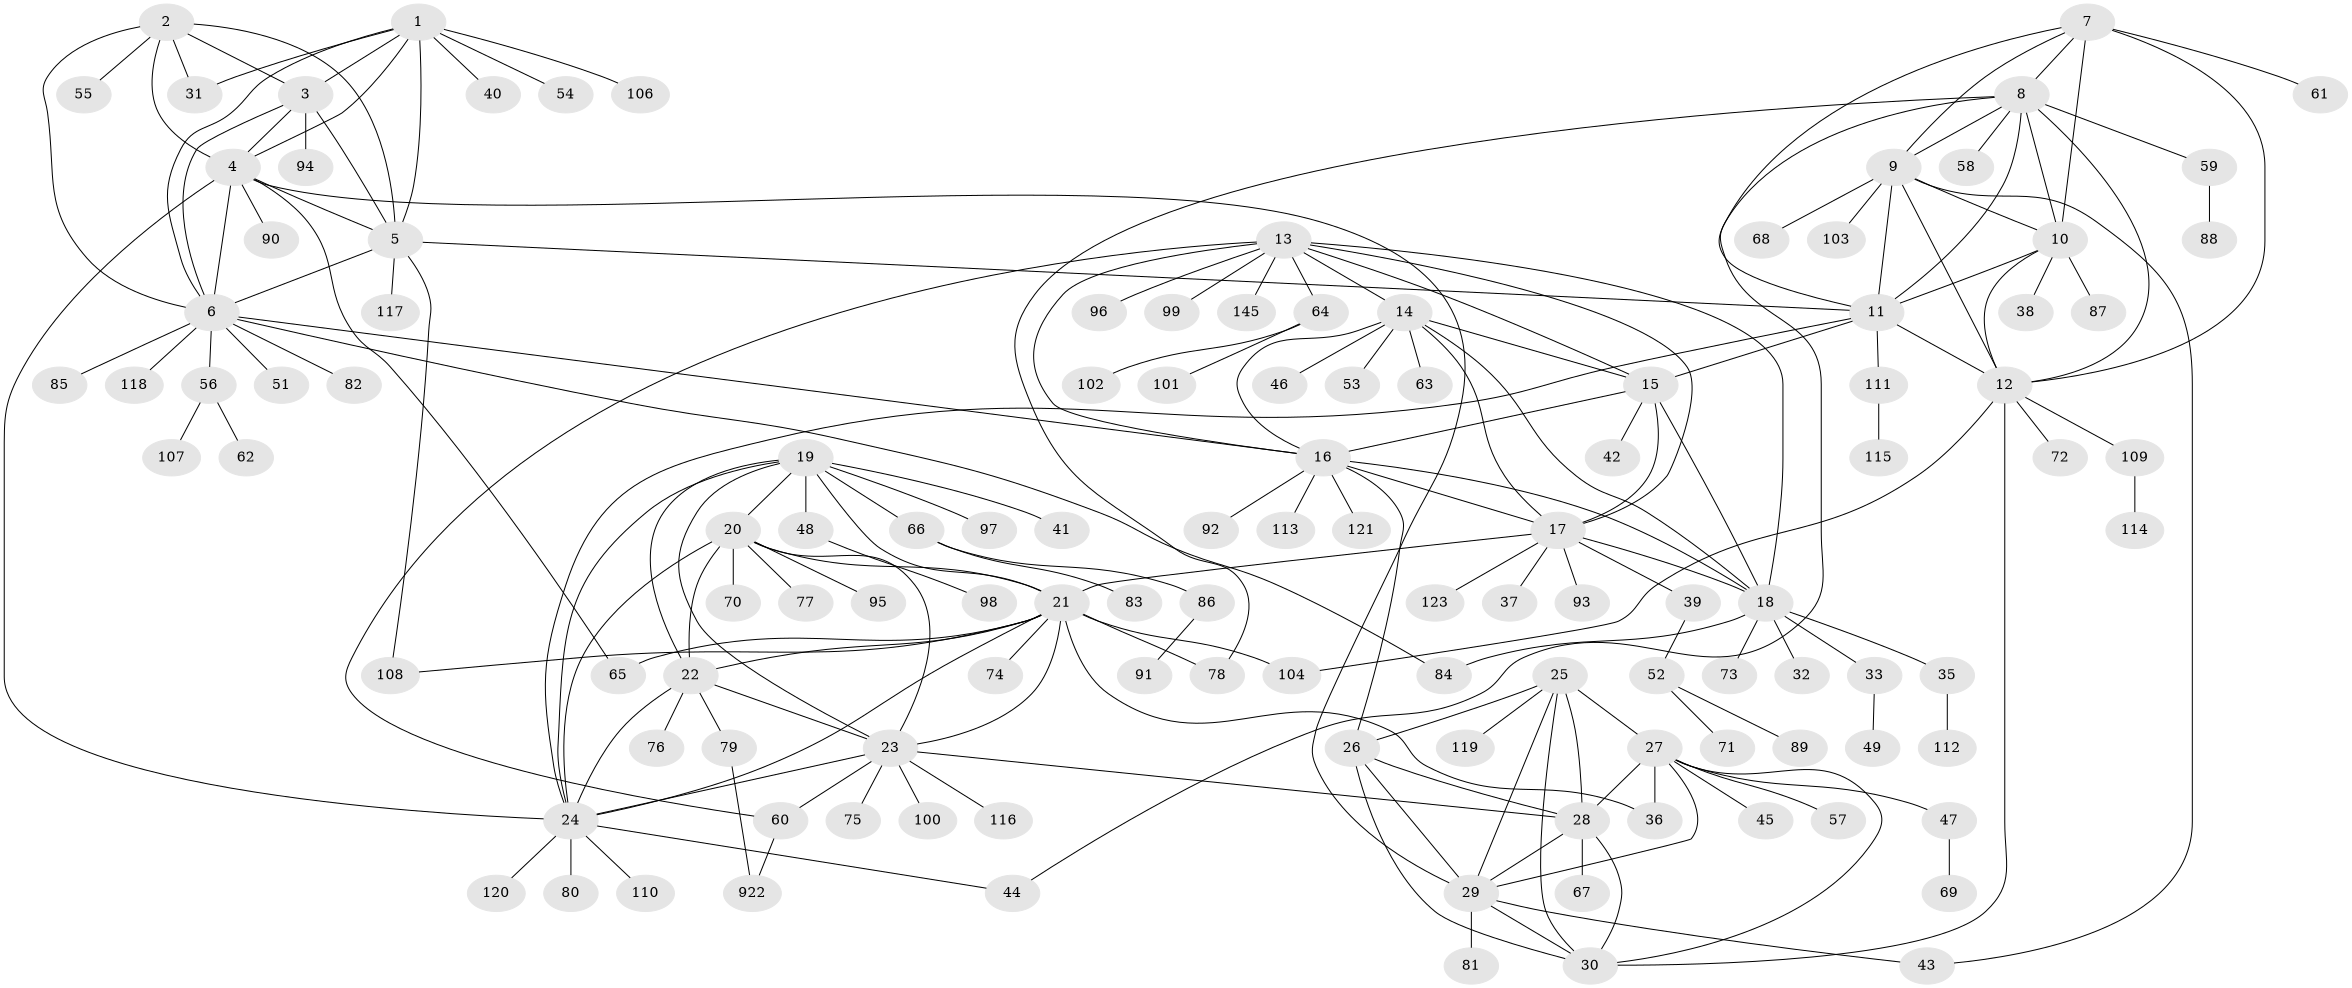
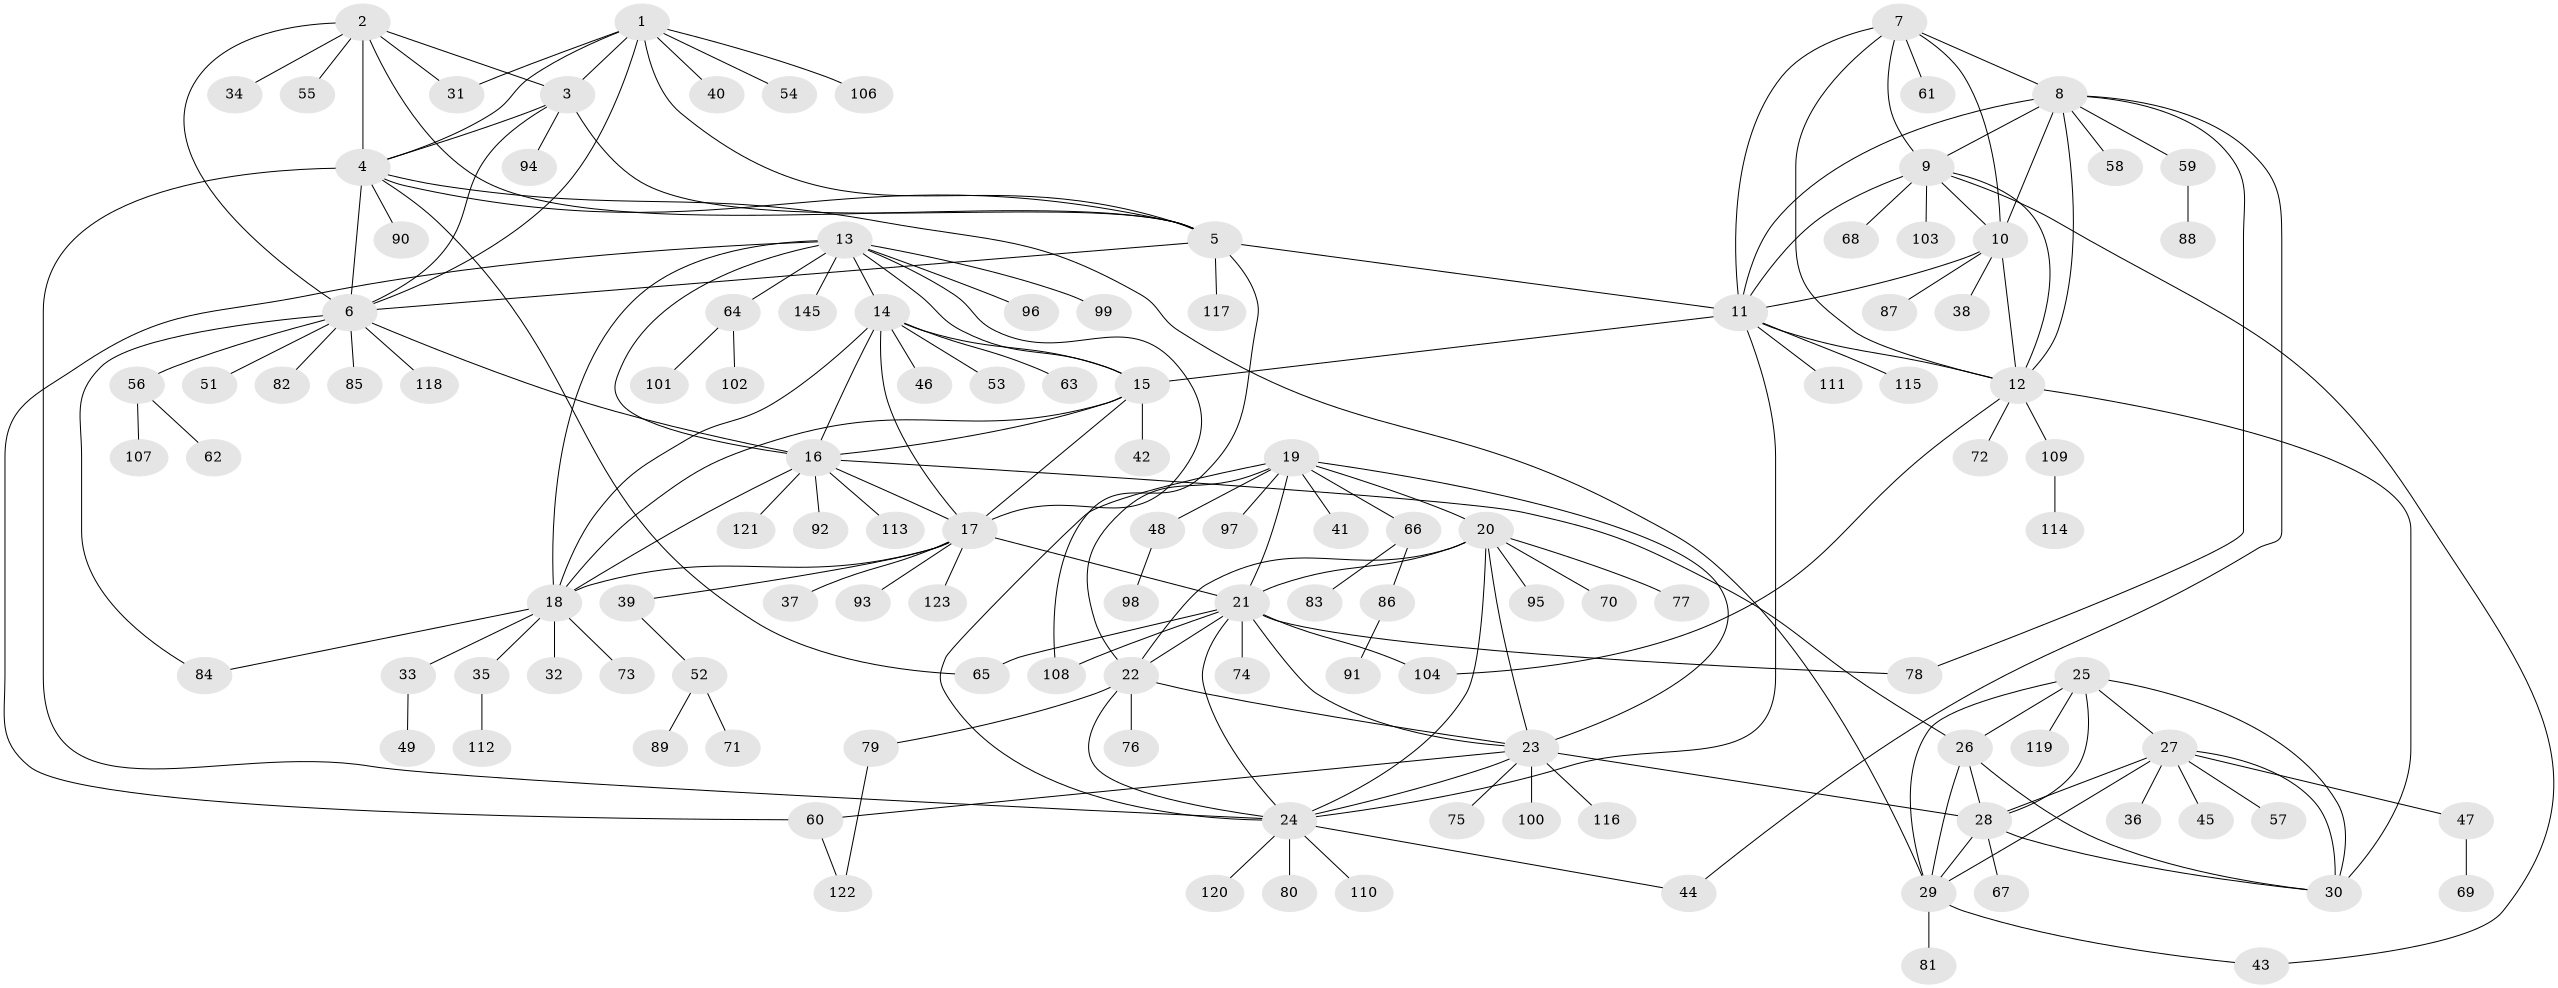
  graph {
    node [color=gray90 style=filled]
    1
    3
    4
    5
    6
    40
    54
    106
    31
    2
+   34
    55
    94
    24
    29
    65
    90
    11
    108
    117
    16
    51
    56
    82
    84
    85
    118
    44
    80
    110
    120
    43
    30
    81
    12
    15
    111
    115
    17
    18
    26
    92
    113
    121
    62
    107
    7
    8
    9
    10
    61
    58
    59
    78
    68
    103
    38
    87
    72
    104
    109
    88
    42
    114
    13
    14
    60
    64
    96
    99
    n71 [label=145]
    46
    53
    63
    21
    37
    39
    93
    123
    32
    33
    35
    73
-   122 [label=922]
+   122
    101
    102
    28
    22
    23
    36
    74
    52
    49
    112
    19
    20
    41
    48
    66
    97
    70
    77
    95
    76
    79
    75
    100
    116
    98
    83
    86
    67
    25
    27
    119
    45
    47
    57
    69
    71
    89
    91
    1 -- 3
    1 -- 4
    1 -- 5
    1 -- 6
    1 -- 40
    1 -- 54
    1 -- 106
    1 -- 31
    3 -- 4
    3 -- 5
    3 -- 6
    3 -- 94
    4 -- 5
    4 -- 6
    4 -- 24
    4 -- 29
    4 -- 65
    4 -- 90
    5 -- 6
    5 -- 11
    5 -- 108
    5 -- 117
    6 -- 16
    6 -- 51
    6 -- 56
    6 -- 82
    6 -- 84
    6 -- 85
    6 -- 118
    2 -- 3
    2 -- 4
    2 -- 5
    2 -- 6
    2 -- 31
+   2 -- 34
    2 -- 55
    24 -- 44
    24 -- 80
    24 -- 110
    24 -- 120
    29 -- 43
-   29 -- 30
    29 -- 81
    11 -- 24
    11 -- 12
    11 -- 15
    11 -- 111
-   111 -- 115
+   11 -- 115
    16 -- 17
    16 -- 18
    16 -- 26
    16 -- 92
    16 -- 113
    16 -- 121
    56 -- 62
    56 -- 107
    12 -- 30
    12 -- 72
    12 -- 104
    12 -- 109
    15 -- 16
    15 -- 17
    15 -- 18
    15 -- 42
    17 -- 18
    17 -- 21
    17 -- 37
    17 -- 39
    17 -- 93
    17 -- 123
    18 -- 84
    18 -- 32
    18 -- 33
    18 -- 35
    18 -- 73
    26 -- 29
    26 -- 30
    26 -- 28
    7 -- 11
    7 -- 12
    7 -- 8
    7 -- 9
    7 -- 10
    7 -- 61
    8 -- 11
    8 -- 44
    8 -- 12
    8 -- 9
    8 -- 10
    8 -- 58
    8 -- 59
    8 -- 78
    9 -- 11
    9 -- 43
    9 -- 12
    9 -- 10
    9 -- 68
    9 -- 103
    10 -- 11
    10 -- 12
    10 -- 38
    10 -- 87
    59 -- 88
    109 -- 114
    13 -- 16
    13 -- 15
    13 -- 17
    13 -- 18
    13 -- 14
    13 -- 60
    13 -- 64
    13 -- 96
    13 -- 99
    13 -- n71
    14 -- 16
    14 -- 15
    14 -- 17
    14 -- 18
    14 -- 46
    14 -- 53
    14 -- 63
    60 -- 122
    64 -- 101
    64 -- 102
    21 -- 24
    21 -- 65
    21 -- 108
    21 -- 78
    21 -- 104
    21 -- 22
    21 -- 23
-   21 -- 36
    21 -- 74
    39 -- 52
    33 -- 49
    35 -- 112
    28 -- 29
    28 -- 30
    28 -- 67
    22 -- 24
    22 -- 23
    22 -- 76
    22 -- 79
    23 -- 24
    23 -- 60
    23 -- 28
    23 -- 75
    23 -- 100
    23 -- 116
    52 -- 71
    52 -- 89
    19 -- 24
    19 -- 21
    19 -- 22
    19 -- 23
    19 -- 20
    19 -- 41
    19 -- 48
    19 -- 66
    19 -- 97
    20 -- 24
    20 -- 21
    20 -- 22
    20 -- 23
    20 -- 70
    20 -- 77
    20 -- 95
    48 -- 98
    66 -- 83
    66 -- 86
    79 -- 122
    86 -- 91
    25 -- 29
    25 -- 30
    25 -- 26
    25 -- 28
    25 -- 27
    25 -- 119
    27 -- 29
    27 -- 30
    27 -- 28
    27 -- 36
    27 -- 45
    27 -- 47
    27 -- 57
    47 -- 69
  }
